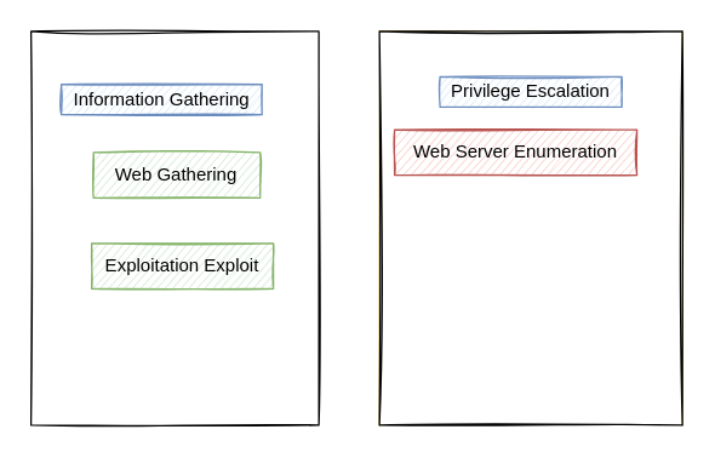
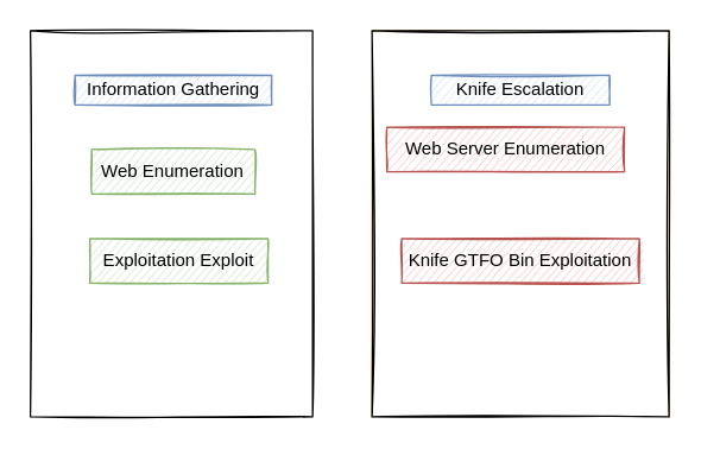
  <mxCell id="0" />
  <mxCell id="1" parent="0" />
  <mxCell id="2" value="" style="group;fillColor=#fff2cc;strokeColor=#d6b656;container=0;" parent="1" vertex="1" connectable="0"><mxGeometry x="250" y="20" width="200" height="260" as="geometry" /></mxCell>
  <mxCell id="3" value="" style="rounded=0;whiteSpace=wrap;html=1;sketch=1;strokeColor=#000000;" parent="1" vertex="1"><mxGeometry x="250" y="20" width="200" height="260" as="geometry" /></mxCell>
- <mxCell id="4" value="Privilege Escalation" style="text;html=1;fillColor=#dae8fc;align=center;verticalAlign=middle;whiteSpace=wrap;rounded=0;sketch=1;strokeColor=#6c8ebf;" parent="1" vertex="1"><mxGeometry x="290" y="50" width="120" height="20" as="geometry" /></mxCell>
+ <mxCell id="4" value="Knife Escalation" style="text;html=1;fillColor=#dae8fc;align=center;verticalAlign=middle;whiteSpace=wrap;rounded=0;sketch=1;strokeColor=#6c8ebf;" parent="1" vertex="1"><mxGeometry x="290" y="50" width="120" height="20" as="geometry" /></mxCell>
  <mxCell id="5" value="Web Server Enumeration" style="text;html=1;fillColor=#f8cecc;align=center;verticalAlign=middle;whiteSpace=wrap;rounded=0;sketch=1;strokeColor=#b85450;" parent="1" vertex="1"><mxGeometry x="260" y="85" width="160" height="30" as="geometry" /></mxCell>
  <mxCell id="6" value="" style="rounded=0;whiteSpace=wrap;html=1;sketch=1;strokeColor=#000000;" parent="1" vertex="1"><mxGeometry x="20" y="20" width="190" height="260" as="geometry" /></mxCell>
- <mxCell id="7" value="Web Gathering" style="text;html=1;fillColor=#d5e8d4;align=center;verticalAlign=middle;whiteSpace=wrap;rounded=0;sketch=1;strokeColor=#82b366;" parent="1" vertex="1"><mxGeometry x="61.25" y="100" width="110" height="30" as="geometry" /></mxCell>
+ <mxCell id="7" value="Web Enumeration" style="text;html=1;fillColor=#d5e8d4;align=center;verticalAlign=middle;whiteSpace=wrap;rounded=0;sketch=1;strokeColor=#82b366;" parent="1" vertex="1"><mxGeometry x="61.25" y="100" width="110" height="30" as="geometry" /></mxCell>
  <mxCell id="8" value="Exploitation Exploit" style="text;html=1;fillColor=#d5e8d4;align=center;verticalAlign=middle;whiteSpace=wrap;rounded=0;sketch=1;strokeColor=#82b366;" parent="1" vertex="1"><mxGeometry x="60" y="160" width="120" height="30" as="geometry" /></mxCell>
  <mxCell id="9" style="edgeStyle=orthogonalEdgeStyle;rounded=0;orthogonalLoop=1;jettySize=auto;html=1;exitX=0.5;exitY=1;exitDx=0;exitDy=0;" parent="1" source="7" target="7" edge="1"><mxGeometry relative="1" as="geometry" /></mxCell>
- <mxCell id="10" value="Information Gathering" style="text;html=1;fillColor=#dae8fc;align=center;verticalAlign=middle;whiteSpace=wrap;rounded=0;sketch=1;strokeColor=#6c8ebf;" parent="1" vertex="1"><mxGeometry x="40" y="55" width="132.5" height="20" as="geometry" /></mxCell>
+ <mxCell id="10" value="Information Gathering" style="text;html=1;fillColor=#dae8fc;align=center;verticalAlign=middle;whiteSpace=wrap;rounded=0;sketch=1;strokeColor=#6c8ebf;" parent="1" vertex="1"><mxGeometry x="50" y="50" width="132.5" height="20" as="geometry" /></mxCell>
+ <mxCell id="11" value="Knife GTFO Bin Exploitation" style="text;html=1;fillColor=#f8cecc;align=center;verticalAlign=middle;whiteSpace=wrap;rounded=0;sketch=1;strokeColor=#b85450;" vertex="1" parent="1"><mxGeometry x="270" y="160" width="160" height="30" as="geometry" /></mxCell>
